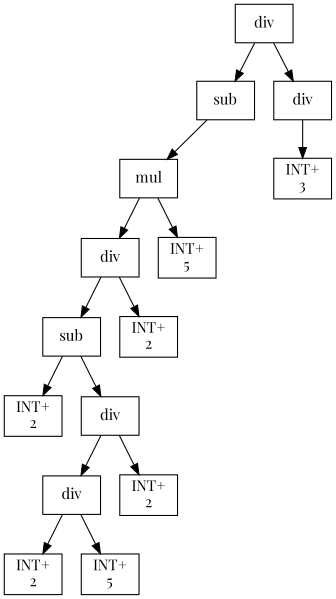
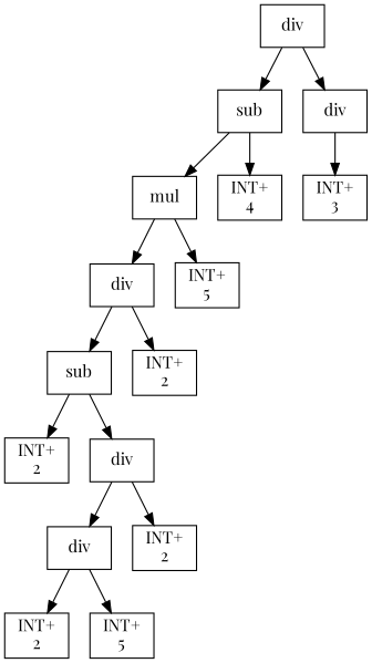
  digraph {
    fontname="Playfair Display"
    node [fontname="Playfair Display" shape=box]
    edge [fontname="Playfair Display"]
    n1 [label=div]
    n2 [label=sub]
    n3 [label=div]
    n4 [label=mul]
+   n5 [label="INT+\n4"]
    n6 [label="INT+\n3"]
    n7 [label=div]
    n8 [label="INT+\n5"]
    n9 [label=sub]
    n10 [label="INT+\n2"]
    n11 [label="INT+\n2"]
    n12 [label=div]
    n13 [label=div]
    n14 [label="INT+\n2"]
    n15 [label="INT+\n2"]
    n16 [label="INT+\n5"]
    n1 -> n2
    n1 -> n3
    n2 -> n4
+   n2 -> n5
    n3 -> n6
    n4 -> n7
    n4 -> n8
    n7 -> n9
    n7 -> n10
    n9 -> n11
    n9 -> n12
    n12 -> n13
    n12 -> n14
    n13 -> n15
    n13 -> n16
  }
